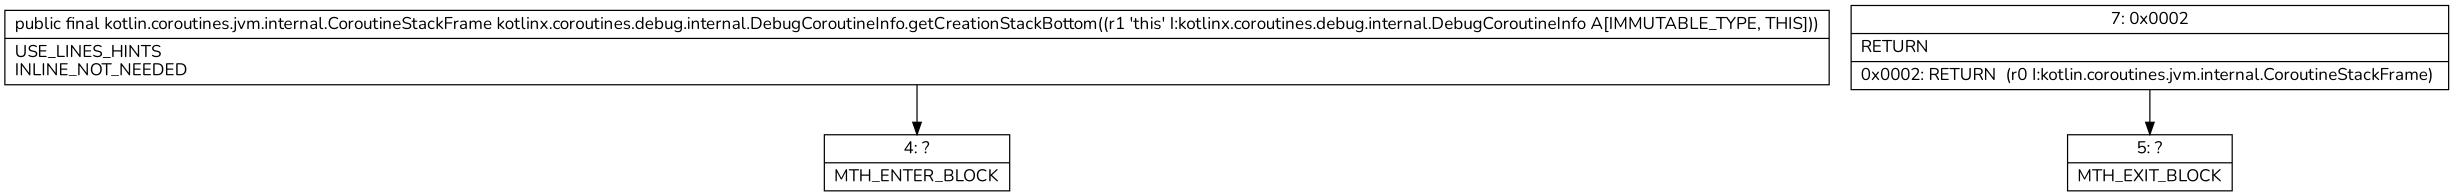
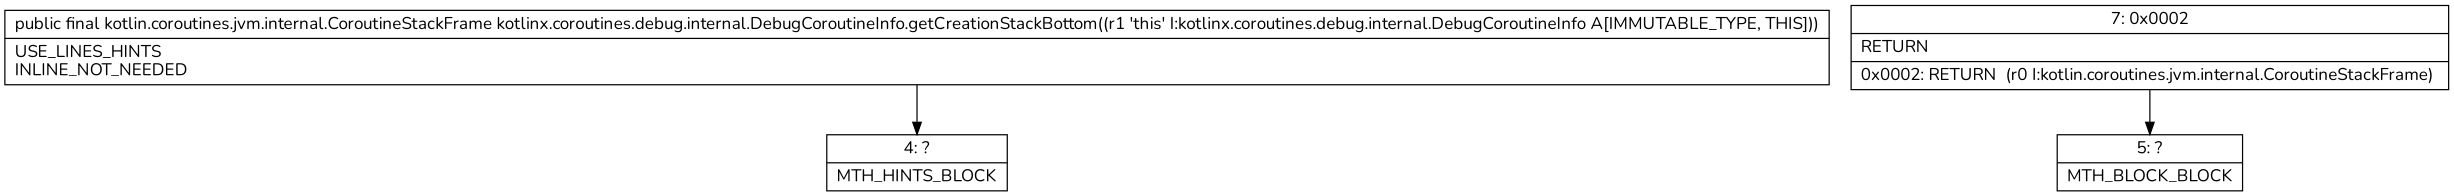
  digraph {
    fontname=Nunito
    node [fontname=Nunito shape=record]
    edge [fontname=Nunito]
-   n1 [label="{4\:\ ?|MTH_ENTER_BLOCK\l}"]
+   n1 [label="{4\:\ ?|MTH_HINTS_BLOCK\l}"]
    n2 [label="{7\:\ 0x0002|RETURN\l|0x0002: RETURN  (r0 I:kotlin.coroutines.jvm.internal.CoroutineStackFrame) \l}"]
-   n3 [label="{5\:\ ?|MTH_EXIT_BLOCK\l}"]
+   n3 [label="{5\:\ ?|MTH_BLOCK_BLOCK\l}"]
    n4 [label="{public final kotlin.coroutines.jvm.internal.CoroutineStackFrame kotlinx.coroutines.debug.internal.DebugCoroutineInfo.getCreationStackBottom((r1 'this' I:kotlinx.coroutines.debug.internal.DebugCoroutineInfo A[IMMUTABLE_TYPE, THIS]))  | USE_LINES_HINTS\lINLINE_NOT_NEEDED\l}"]
    n2 -> n3
    n4 -> n1
  }
